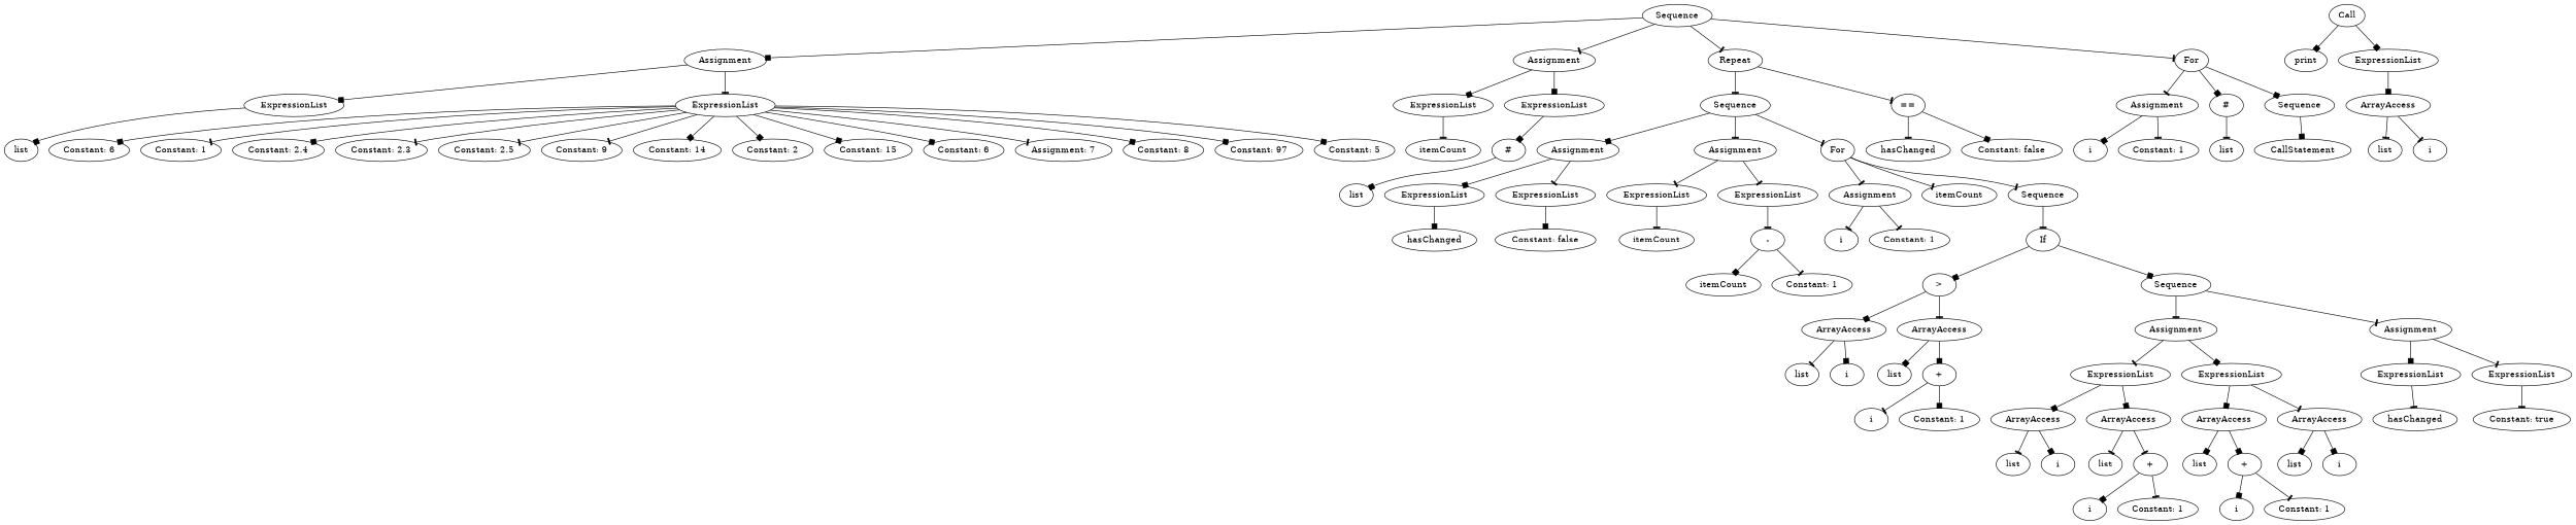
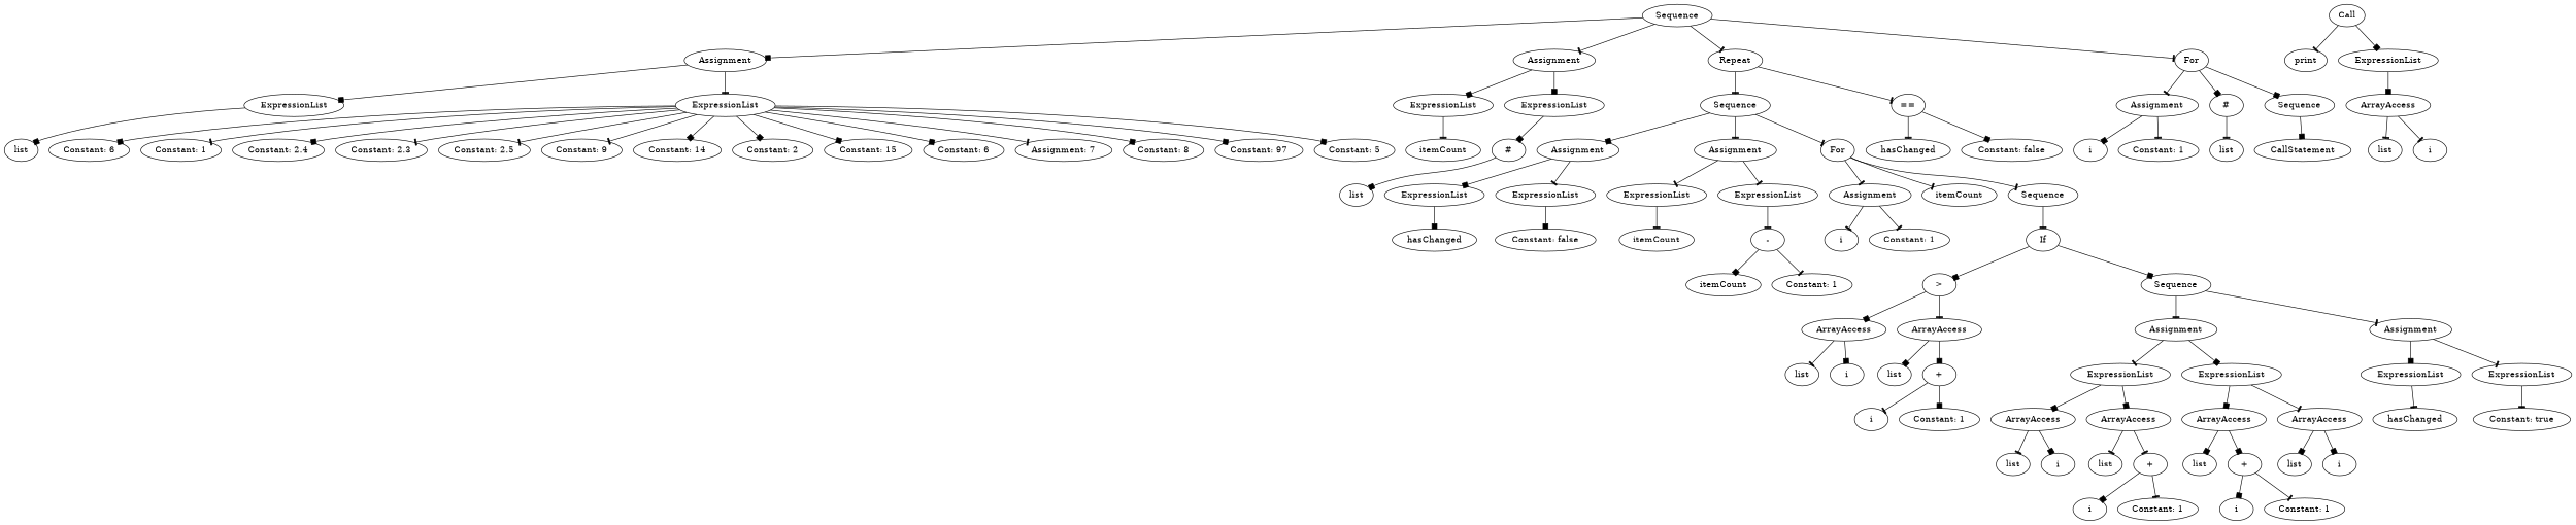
  digraph {
    edge [arrowhead=tee]
    n1 [label=Sequence]
    n2 [label=Assignment]
    n3 [label=Assignment]
    n4 [label=Repeat]
    n5 [label=For]
    n6 [label=ExpressionList]
    n7 [label=ExpressionList]
    n8 [label=ExpressionList]
    n9 [label=ExpressionList]
    n10 [label=Sequence]
    n11 [label="=="]
    n12 [label=Assignment]
    n13 [label="#"]
    n14 [label=Sequence]
    n15 [label=list]
    n16 [label="Constant: 6"]
    n17 [label="Constant: 1"]
    n18 [label="Constant: 2.4"]
    n19 [label="Constant: 2.3"]
    n20 [label="Constant: 2.5"]
    n21 [label="Constant: 9"]
    n22 [label="Constant: 14"]
    n23 [label="Constant: 2"]
    n24 [label="Constant: 15"]
    n25 [label="Constant: 6"]
    n26 [label="Assignment: 7"]
    n27 [label="Constant: 8"]
    n28 [label="Constant: 97"]
    n29 [label="Constant: 5"]
    n30 [label=itemCount]
    n31 [label="#"]
    n32 [label=list]
    n33 [label=Assignment]
    n34 [label=Assignment]
    n35 [label=For]
    n36 [label=hasChanged]
    n37 [label="Constant: false"]
    n38 [label=ExpressionList]
    n39 [label=ExpressionList]
    n40 [label=ExpressionList]
    n41 [label=ExpressionList]
    n42 [label=Assignment]
    n43 [label=itemCount]
    n44 [label=Sequence]
    n45 [label=hasChanged]
    n46 [label="Constant: false"]
    n47 [label=itemCount]
    n48 [label="-"]
    n49 [label=itemCount]
    n50 [label="Constant: 1"]
    n51 [label=i]
    n52 [label="Constant: 1"]
    n53 [label=If]
    n54 [label=">"]
    n55 [label=Sequence]
    n56 [label=ArrayAccess]
    n57 [label=ArrayAccess]
    n58 [label=Assignment]
    n59 [label=Assignment]
    n60 [label=list]
    n61 [label=i]
    n62 [label=list]
    n63 [label="+"]
    n64 [label=i]
    n65 [label="Constant: 1"]
    n66 [label=ExpressionList]
    n67 [label=ExpressionList]
    n68 [label=ExpressionList]
    n69 [label=ExpressionList]
    n70 [label=ArrayAccess]
    n71 [label=ArrayAccess]
    n72 [label=ArrayAccess]
    n73 [label=ArrayAccess]
    n74 [label=list]
    n75 [label=i]
    n76 [label=list]
    n77 [label="+"]
    n78 [label=i]
    n79 [label="Constant: 1"]
    n80 [label=list]
    n81 [label="+"]
    n82 [label=list]
    n83 [label=i]
    n84 [label=i]
    n85 [label="Constant: 1"]
    n86 [label=hasChanged]
    n87 [label="Constant: true"]
    n88 [label=i]
    n89 [label="Constant: 1"]
    n90 [label=list]
    n91 [label=CallStatement]
    n92 [label=Call]
    n93 [label=print]
    n94 [label=ExpressionList]
    n95 [label=ArrayAccess]
    n96 [label=list]
    n97 [label=i]
    n1 -> n2 [arrowhead=box]
    n1 -> n3
    n1 -> n4
    n1 -> n5
    n2 -> n6 [arrowhead=box]
    n2 -> n7
    n3 -> n8 [arrowhead=box]
    n3 -> n9 [arrowhead=box]
    n4 -> n10
    n4 -> n11
    n5 -> n12
    n5 -> n13 [arrowhead=box]
    n5 -> n14 [arrowhead=box]
    n6 -> n15 [arrowhead=box]
    n7 -> n16 [arrowhead=box]
    n7 -> n17
    n7 -> n18 [arrowhead=box]
    n7 -> n19
    n7 -> n20
    n7 -> n21
    n7 -> n22 [arrowhead=box]
    n7 -> n23 [arrowhead=box]
    n7 -> n24 [arrowhead=box]
    n7 -> n25 [arrowhead=box]
    n7 -> n26
    n7 -> n27 [arrowhead=box]
    n7 -> n28 [arrowhead=box]
    n7 -> n29 [arrowhead=box]
    n8 -> n30
    n9 -> n31 [arrowhead=box]
    n10 -> n33 [arrowhead=box]
    n10 -> n34
    n10 -> n35
    n11 -> n36
    n11 -> n37 [arrowhead=box]
    n12 -> n88 [arrowhead=box]
    n12 -> n89
    n13 -> n90
    n14 -> n91 [arrowhead=box]
    n31 -> n32 [arrowhead=box]
    n33 -> n38 [arrowhead=box]
    n33 -> n39
    n34 -> n40
    n34 -> n41
    n35 -> n42
    n35 -> n43
    n35 -> n44
    n38 -> n45 [arrowhead=box]
    n39 -> n46 [arrowhead=box]
    n40 -> n47
    n41 -> n48
    n42 -> n51
    n42 -> n52
    n44 -> n53
    n48 -> n49 [arrowhead=box]
    n48 -> n50
    n53 -> n54 [arrowhead=box]
    n53 -> n55 [arrowhead=box]
    n54 -> n56 [arrowhead=box]
    n54 -> n57
    n55 -> n58
    n55 -> n59
    n56 -> n60
    n56 -> n61 [arrowhead=box]
    n57 -> n62 [arrowhead=box]
    n57 -> n63 [arrowhead=box]
    n58 -> n66
    n58 -> n67 [arrowhead=box]
    n59 -> n68 [arrowhead=box]
    n59 -> n69
    n63 -> n64
    n63 -> n65 [arrowhead=box]
    n66 -> n70 [arrowhead=box]
    n66 -> n71 [arrowhead=box]
    n67 -> n72 [arrowhead=box]
    n67 -> n73
    n68 -> n86
    n69 -> n87
    n70 -> n74
    n70 -> n75 [arrowhead=box]
    n71 -> n76
    n71 -> n77
    n72 -> n80 [arrowhead=box]
    n72 -> n81 [arrowhead=box]
    n73 -> n82 [arrowhead=box]
    n73 -> n83 [arrowhead=box]
    n77 -> n78 [arrowhead=box]
    n77 -> n79
    n81 -> n84 [arrowhead=box]
    n81 -> n85
-   n92 -> n93 [arrowhead=box]
+   n92 -> n93
    n92 -> n94 [arrowhead=box]
    n94 -> n95 [arrowhead=box]
    n95 -> n96
    n95 -> n97
  }
